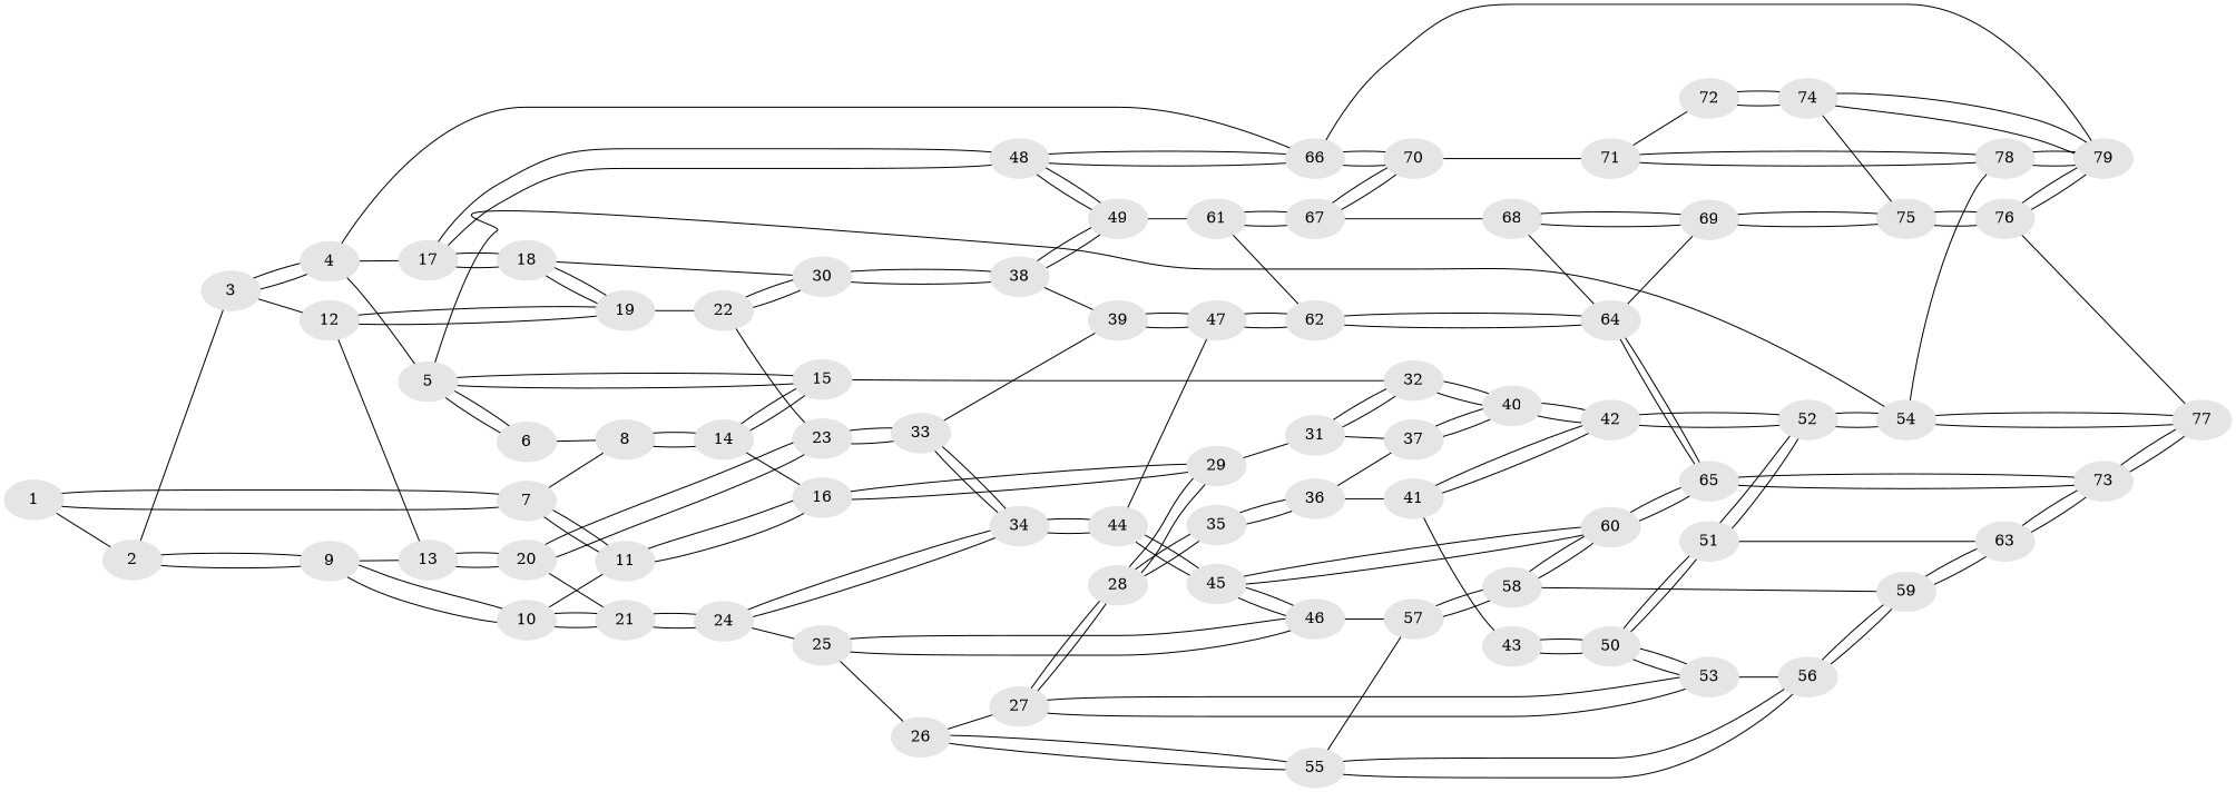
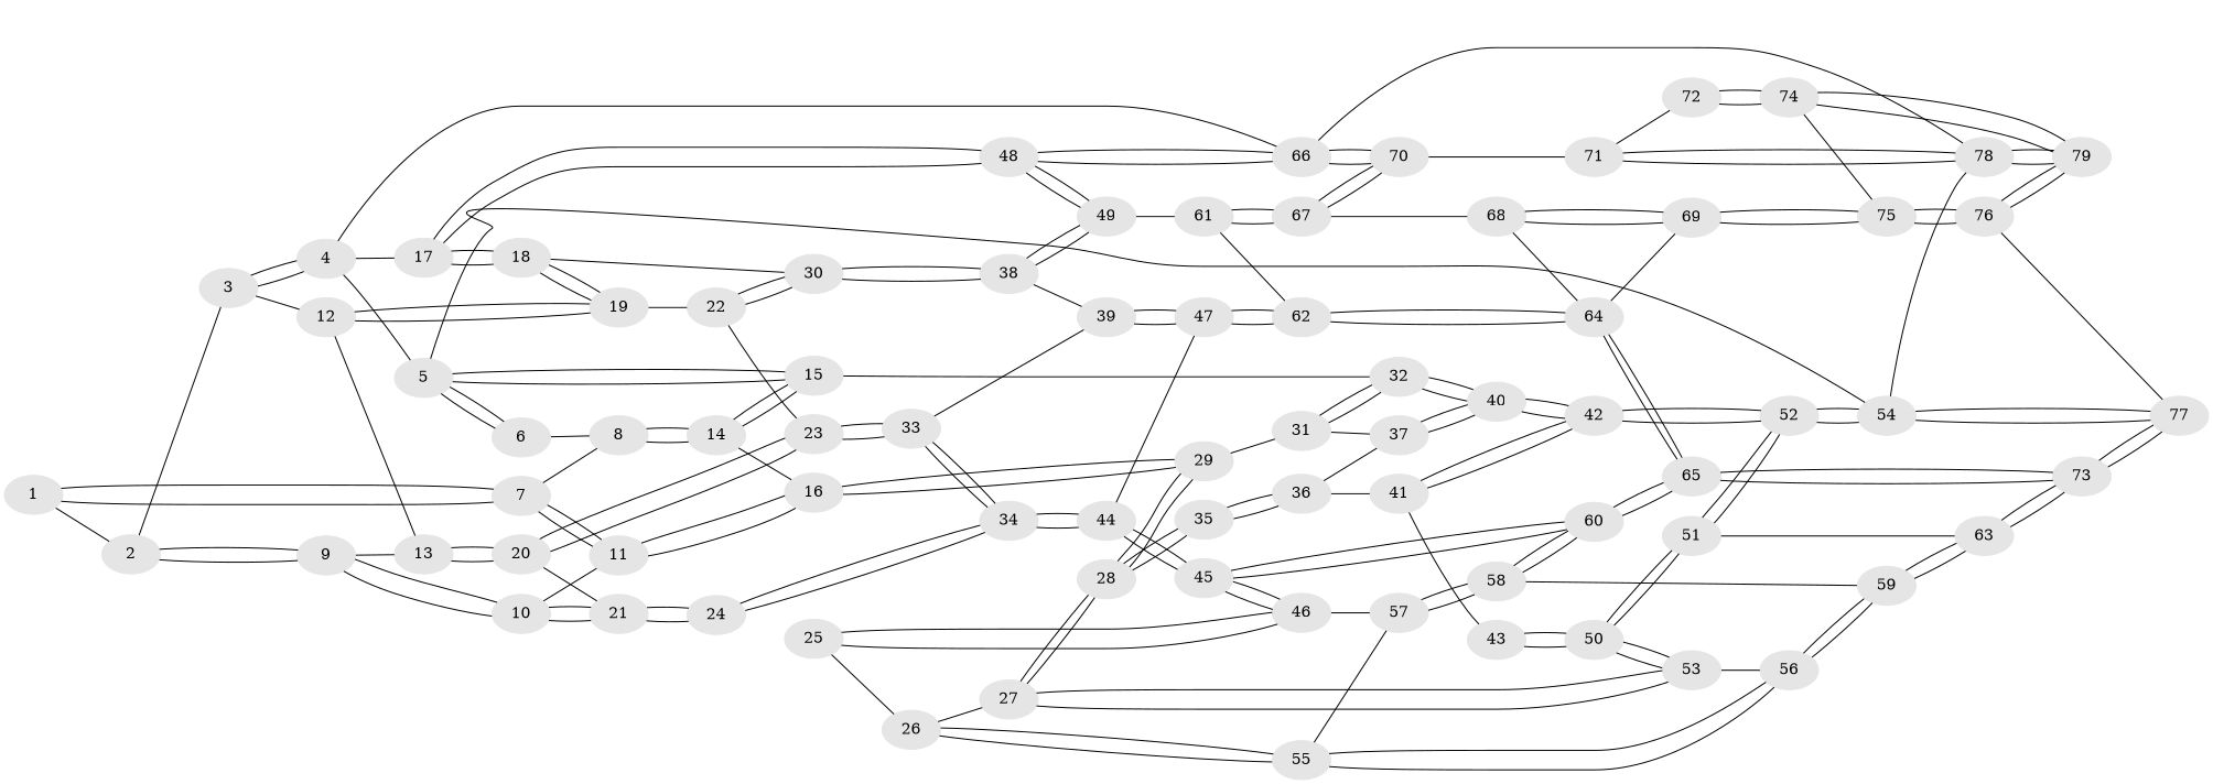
  graph {
    rankdir=LR
    node [color=gray90 style=filled]
    1
    2
    7
    3
    9
    8
    11
    4
    12
    10
    13
    5
    17
    66
    19
    6
    15
    54
    18
    48
    78
    70
    32
    77
    14
    16
    21
    20
    24
    29
    22
    23
    40
    31
    30
    49
    38
    33
    25
    34
    39
    26
    46
    44
    27
    55
    57
    28
    53
    56
    35
    36
    37
    42
    47
    45
    41
    43
    50
    61
    62
    52
    51
    60
    65
    58
    64
    67
    63
    73
    59
    79
    68
    69
    75
    71
    72
    74
    76
    1 -- 2
    1 -- 7
    1 -- 7
    2 -- 3
    2 -- 9
    2 -- 9
    7 -- 8
    7 -- 11
    7 -- 11
    3 -- 4
    3 -- 4
    3 -- 12
    9 -- 10
    9 -- 10
    9 -- 13
    8 -- 14
    8 -- 14
    11 -- 16
    11 -- 16
    4 -- 5
    4 -- 17
    4 -- 66
    12 -- 13
    12 -- 19
    12 -- 19
    10 -- 11
    10 -- 21
    10 -- 21
    13 -- 20
    13 -- 20
    5 -- 6
    5 -- 6
    5 -- 15
    5 -- 15
    5 -- 54
    17 -- 18
    17 -- 18
    17 -- 48
    17 -- 48
-   66 -- 79
+   66 -- 78
    66 -- 70
    66 -- 70
    19 -- 22
    6 -- 8
    15 -- 32
    54 -- 78
    54 -- 77
    54 -- 77
    18 -- 19
    18 -- 19
    18 -- 30
    48 -- 66
    48 -- 66
    48 -- 49
    48 -- 49
    78 -- 79
    78 -- 79
    70 -- 71
    32 -- 40
    32 -- 40
    14 -- 15
    14 -- 15
    14 -- 16
    16 -- 29
    16 -- 29
    21 -- 24
    21 -- 24
    20 -- 21
    20 -- 23
    20 -- 23
-   24 -- 25
    24 -- 34
    24 -- 34
    29 -- 31
    22 -- 23
    22 -- 30
    22 -- 30
    23 -- 33
    23 -- 33
    40 -- 42
    40 -- 42
    31 -- 32
    31 -- 32
    31 -- 37
    30 -- 38
    30 -- 38
    49 -- 61
    38 -- 49
    38 -- 49
    38 -- 39
    33 -- 34
    33 -- 34
    33 -- 39
    25 -- 26
    25 -- 46
    25 -- 46
    34 -- 44
    34 -- 44
    39 -- 47
    39 -- 47
    26 -- 27
    26 -- 55
    26 -- 55
    46 -- 57
    44 -- 47
    44 -- 45
    44 -- 45
    27 -- 28
    27 -- 28
    27 -- 53
    27 -- 53
    55 -- 57
    55 -- 56
    55 -- 56
    57 -- 58
    57 -- 58
    28 -- 29
    28 -- 29
    28 -- 35
    28 -- 35
    53 -- 56
    56 -- 59
    56 -- 59
    35 -- 36
    35 -- 36
    36 -- 37
    36 -- 41
    37 -- 40
    37 -- 40
    42 -- 52
    42 -- 52
    47 -- 62
    47 -- 62
    45 -- 46
    45 -- 46
    45 -- 60
    45 -- 60
    41 -- 42
    41 -- 42
    41 -- 43
    43 -- 50
    43 -- 50
    50 -- 53
    50 -- 53
    50 -- 51
    50 -- 51
    61 -- 62
    61 -- 67
    61 -- 67
    62 -- 64
    62 -- 64
    52 -- 54
    52 -- 54
    51 -- 52
    51 -- 52
    51 -- 63
    60 -- 65
    60 -- 65
    65 -- 73
    65 -- 73
    58 -- 60
    58 -- 60
    58 -- 59
    64 -- 65
    64 -- 65
    64 -- 69
    67 -- 70
    67 -- 70
    67 -- 68
    63 -- 73
    63 -- 73
    73 -- 77
    73 -- 77
    59 -- 63
    59 -- 63
    68 -- 64
    68 -- 69
    68 -- 69
    69 -- 75
    69 -- 75
    75 -- 76
    75 -- 76
    71 -- 78
    71 -- 78
    71 -- 72
    72 -- 74
    72 -- 74
    74 -- 79
    74 -- 79
    74 -- 75
    76 -- 77
    76 -- 79
    76 -- 79
  }
